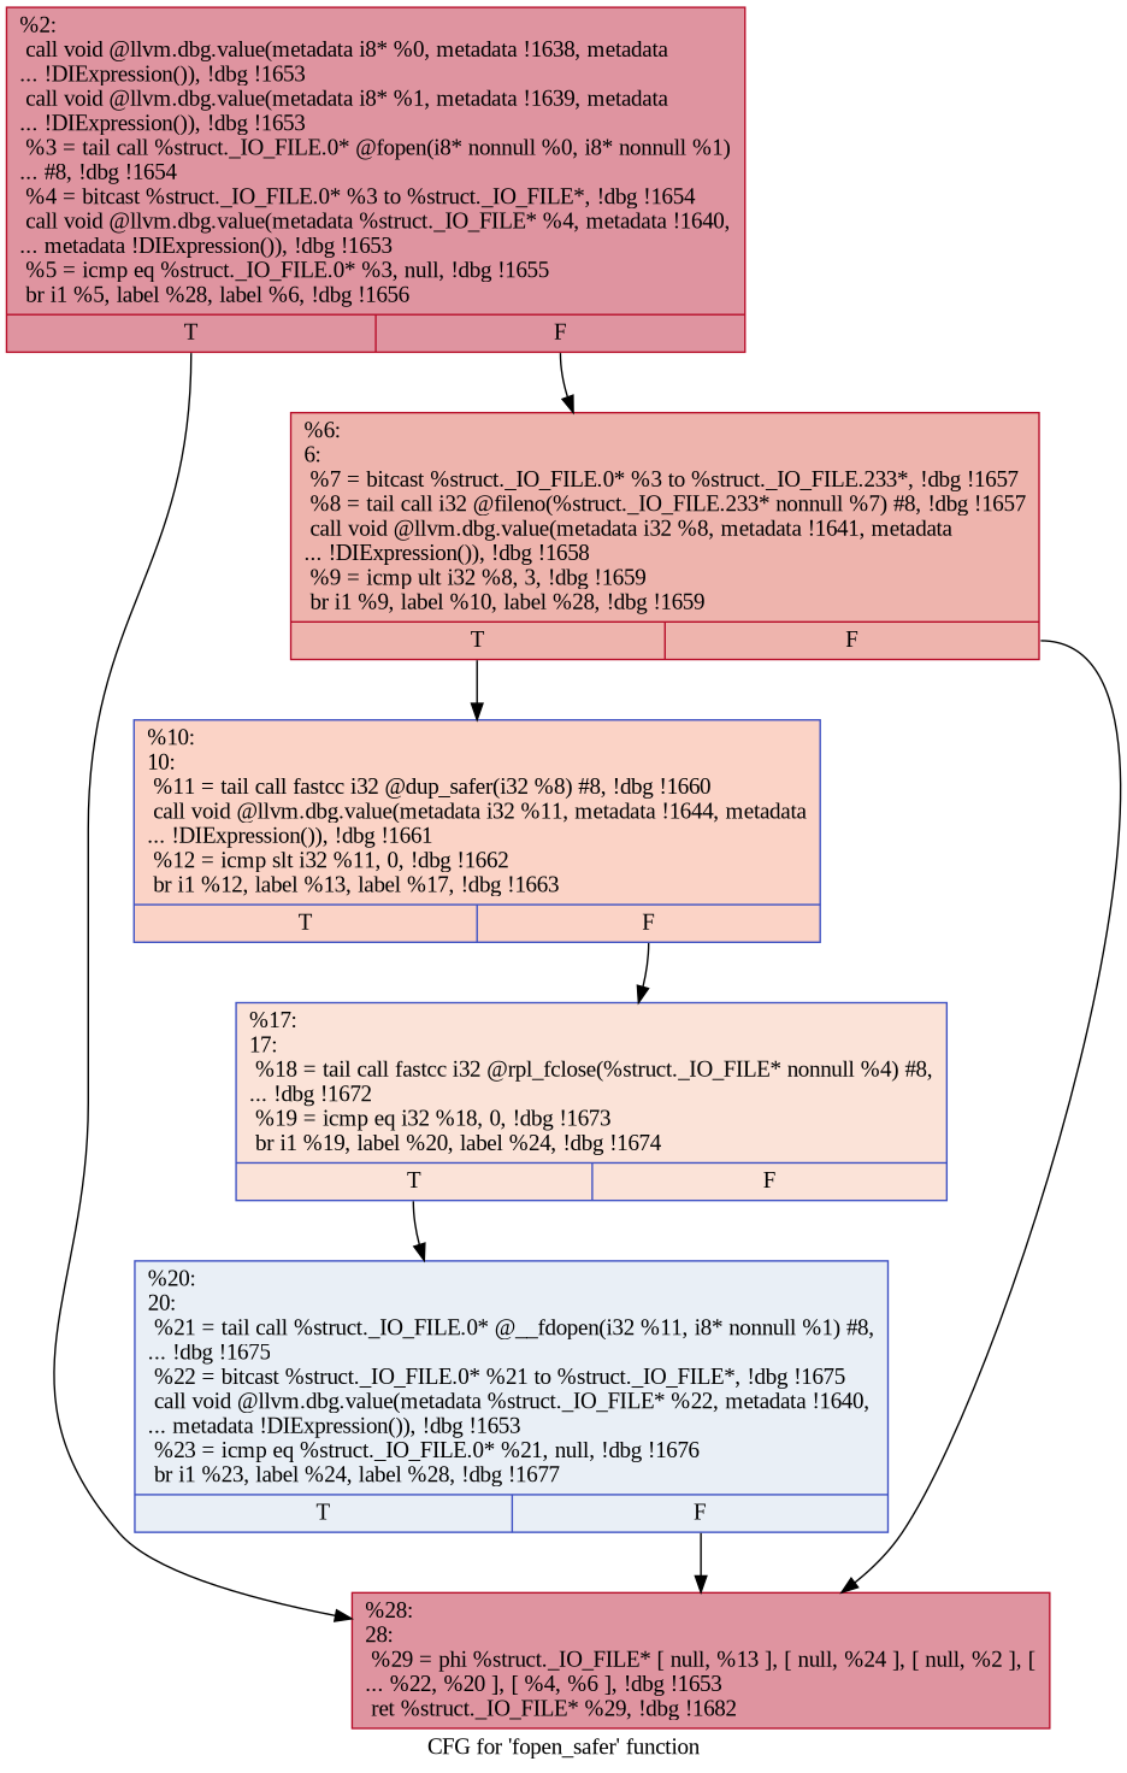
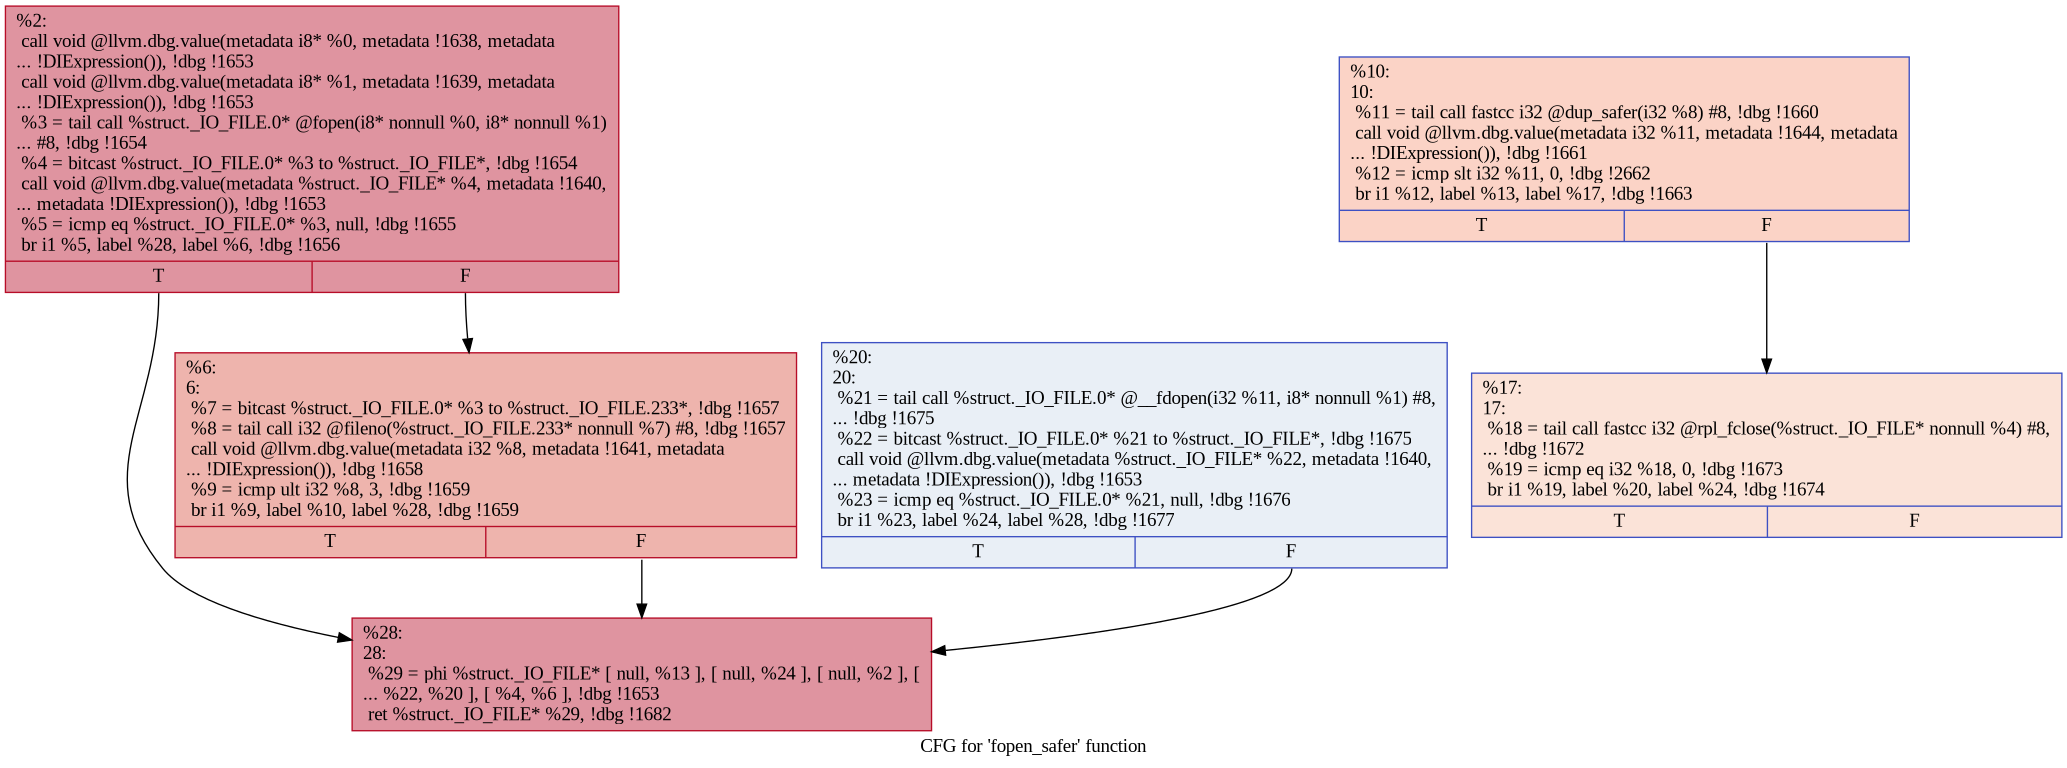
  digraph {
    fontname="Liberation Serif"
    label="CFG for 'fopen_safer' function"
    node [color="#b70d28ff" fillcolor="#b70d2870" fontname="Liberation Serif" shape=record style=filled]
    edge [fontname="Liberation Serif" tailport=s1]
    n1 [label="{%2:\l  call void @llvm.dbg.value(metadata i8* %0, metadata !1638, metadata\l... !DIExpression()), !dbg !1653\l  call void @llvm.dbg.value(metadata i8* %1, metadata !1639, metadata\l... !DIExpression()), !dbg !1653\l  %3 = tail call %struct._IO_FILE.0* @fopen(i8* nonnull %0, i8* nonnull %1)\l... #8, !dbg !1654\l  %4 = bitcast %struct._IO_FILE.0* %3 to %struct._IO_FILE*, !dbg !1654\l  call void @llvm.dbg.value(metadata %struct._IO_FILE* %4, metadata !1640,\l... metadata !DIExpression()), !dbg !1653\l  %5 = icmp eq %struct._IO_FILE.0* %3, null, !dbg !1655\l  br i1 %5, label %28, label %6, !dbg !1656\l|{<s0>T|<s1>F}}"]
    n2 [label="{%28:\l28:                                               \l  %29 = phi %struct._IO_FILE* [ null, %13 ], [ null, %24 ], [ null, %2 ], [\l... %22, %20 ], [ %4, %6 ], !dbg !1653\l  ret %struct._IO_FILE* %29, !dbg !1682\l}"]
    n3 [fillcolor="#d8564670" label="{%6:\l6:                                                \l  %7 = bitcast %struct._IO_FILE.0* %3 to %struct._IO_FILE.233*, !dbg !1657\l  %8 = tail call i32 @fileno(%struct._IO_FILE.233* nonnull %7) #8, !dbg !1657\l  call void @llvm.dbg.value(metadata i32 %8, metadata !1641, metadata\l... !DIExpression()), !dbg !1658\l  %9 = icmp ult i32 %8, 3, !dbg !1659\l  br i1 %9, label %10, label %28, !dbg !1659\l|{<s0>T|<s1>F}}"]
-   n4 [color="#3d50c3ff" fillcolor="#f59c7d70" label="{%10:\l10:                                               \l  %11 = tail call fastcc i32 @dup_safer(i32 %8) #8, !dbg !1660\l  call void @llvm.dbg.value(metadata i32 %11, metadata !1644, metadata\l... !DIExpression()), !dbg !1661\l  %12 = icmp slt i32 %11, 0, !dbg !1662\l  br i1 %12, label %13, label %17, !dbg !1663\l|{<s0>T|<s1>F}}"]
+   n4 [color="#3d50c3ff" fillcolor="#f59c7d70" label="{%10:\l10:                                               \l  %11 = tail call fastcc i32 @dup_safer(i32 %8) #8, !dbg !1660\l  call void @llvm.dbg.value(metadata i32 %11, metadata !1644, metadata\l... !DIExpression()), !dbg !1661\l  %12 = icmp slt i32 %11, 0, !dbg !2662\l  br i1 %12, label %13, label %17, !dbg !1663\l|{<s0>T|<s1>F}}"]
    n5 [color="#3d50c3ff" fillcolor="#f6bfa670" label="{%17:\l17:                                               \l  %18 = tail call fastcc i32 @rpl_fclose(%struct._IO_FILE* nonnull %4) #8,\l... !dbg !1672\l  %19 = icmp eq i32 %18, 0, !dbg !1673\l  br i1 %19, label %20, label %24, !dbg !1674\l|{<s0>T|<s1>F}}"]
    n6 [color="#3d50c3ff" fillcolor="#cedaeb70" label="{%20:\l20:                                               \l  %21 = tail call %struct._IO_FILE.0* @__fdopen(i32 %11, i8* nonnull %1) #8,\l... !dbg !1675\l  %22 = bitcast %struct._IO_FILE.0* %21 to %struct._IO_FILE*, !dbg !1675\l  call void @llvm.dbg.value(metadata %struct._IO_FILE* %22, metadata !1640,\l... metadata !DIExpression()), !dbg !1653\l  %23 = icmp eq %struct._IO_FILE.0* %21, null, !dbg !1676\l  br i1 %23, label %24, label %28, !dbg !1677\l|{<s0>T|<s1>F}}"]
    n1 -> n2 [tailport=s0]
    n1 -> n3
    n3 -> n2
-   n3 -> n4 [tailport=s0]
    n4 -> n5
-   n5 -> n6 [tailport=s0]
    n6 -> n2
  }
